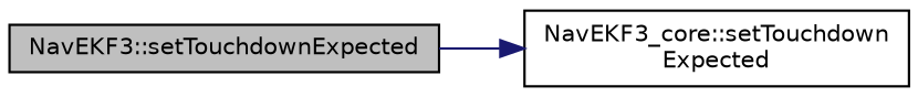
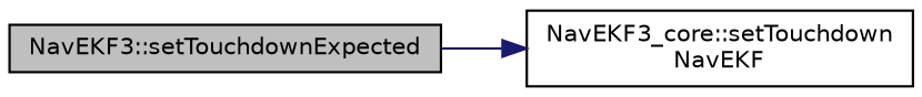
  digraph {
    rankdir=LR
    node [color=black fontname=Helvetica fontsize=10 shape=record style=filled]
    n1 [fillcolor=grey75 fontcolor=black height=0.2 label="NavEKF3::setTouchdownExpected" width=0.4]
-   n2 [fillcolor=white height=0.2 label="NavEKF3_core::setTouchdown\lExpected" width=0.4]
+   n2 [fillcolor=white height=0.2 label="NavEKF3_core::setTouchdown\lNavEKF" width=0.4]
    n1 -> n2 [color=midnightblue fontname=Helvetica fontsize=10 labelfontname=Helvetica labelfontsize=10 style=solid]
  }
